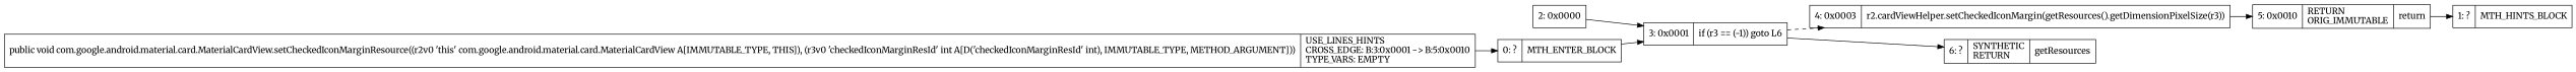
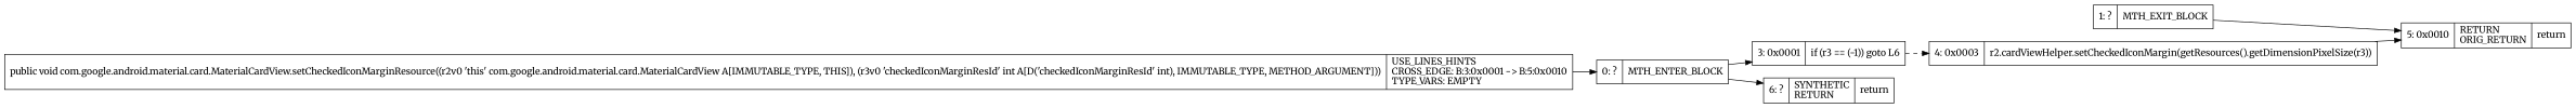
  digraph {
    fontname=Merriweather
    rankdir=LR
    node [fontname=Merriweather shape=record]
    edge [fontname=Merriweather]
    n1 [label="{0\:\ ?|MTH_ENTER_BLOCK\l}"]
    n2 [label="{3\:\ 0x0001|if (r3 == (\-1)) goto L6\l}"]
-   n3 [label="{2\:\ 0x0000}"]
    n4 [label="{4\:\ 0x0003|r2.cardViewHelper.setCheckedIconMargin(getResources().getDimensionPixelSize(r3))\l}"]
-   n5 [label="{6\:\ ?|SYNTHETIC\lRETURN\l|getResources\l}"]
-   n6 [label="{5\:\ 0x0010|RETURN\lORIG_IMMUTABLE\l|return\l}"]
-   n7 [label="{1\:\ ?|MTH_HINTS_BLOCK\l}"]
+   n5 [label="{6\:\ ?|SYNTHETIC\lRETURN\l|return\l}"]
+   n6 [label="{5\:\ 0x0010|RETURN\lORIG_RETURN\l|return\l}"]
+   n7 [label="{1\:\ ?|MTH_EXIT_BLOCK\l}"]
    n8 [label="{public void com.google.android.material.card.MaterialCardView.setCheckedIconMarginResource((r2v0 'this' com.google.android.material.card.MaterialCardView A[IMMUTABLE_TYPE, THIS]), (r3v0 'checkedIconMarginResId' int A[D('checkedIconMarginResId' int), IMMUTABLE_TYPE, METHOD_ARGUMENT]))  | USE_LINES_HINTS\lCROSS_EDGE: B:3:0x0001 \-\> B:5:0x0010\lTYPE_VARS: EMPTY\l}"]
    n1 -> n2
    n2 -> n4 [style=dashed]
-   n2 -> n5
-   n3 -> n2
+   n1 -> n5
    n4 -> n6
-   n6 -> n7
+   n7 -> n6
    n8 -> n1
  }
